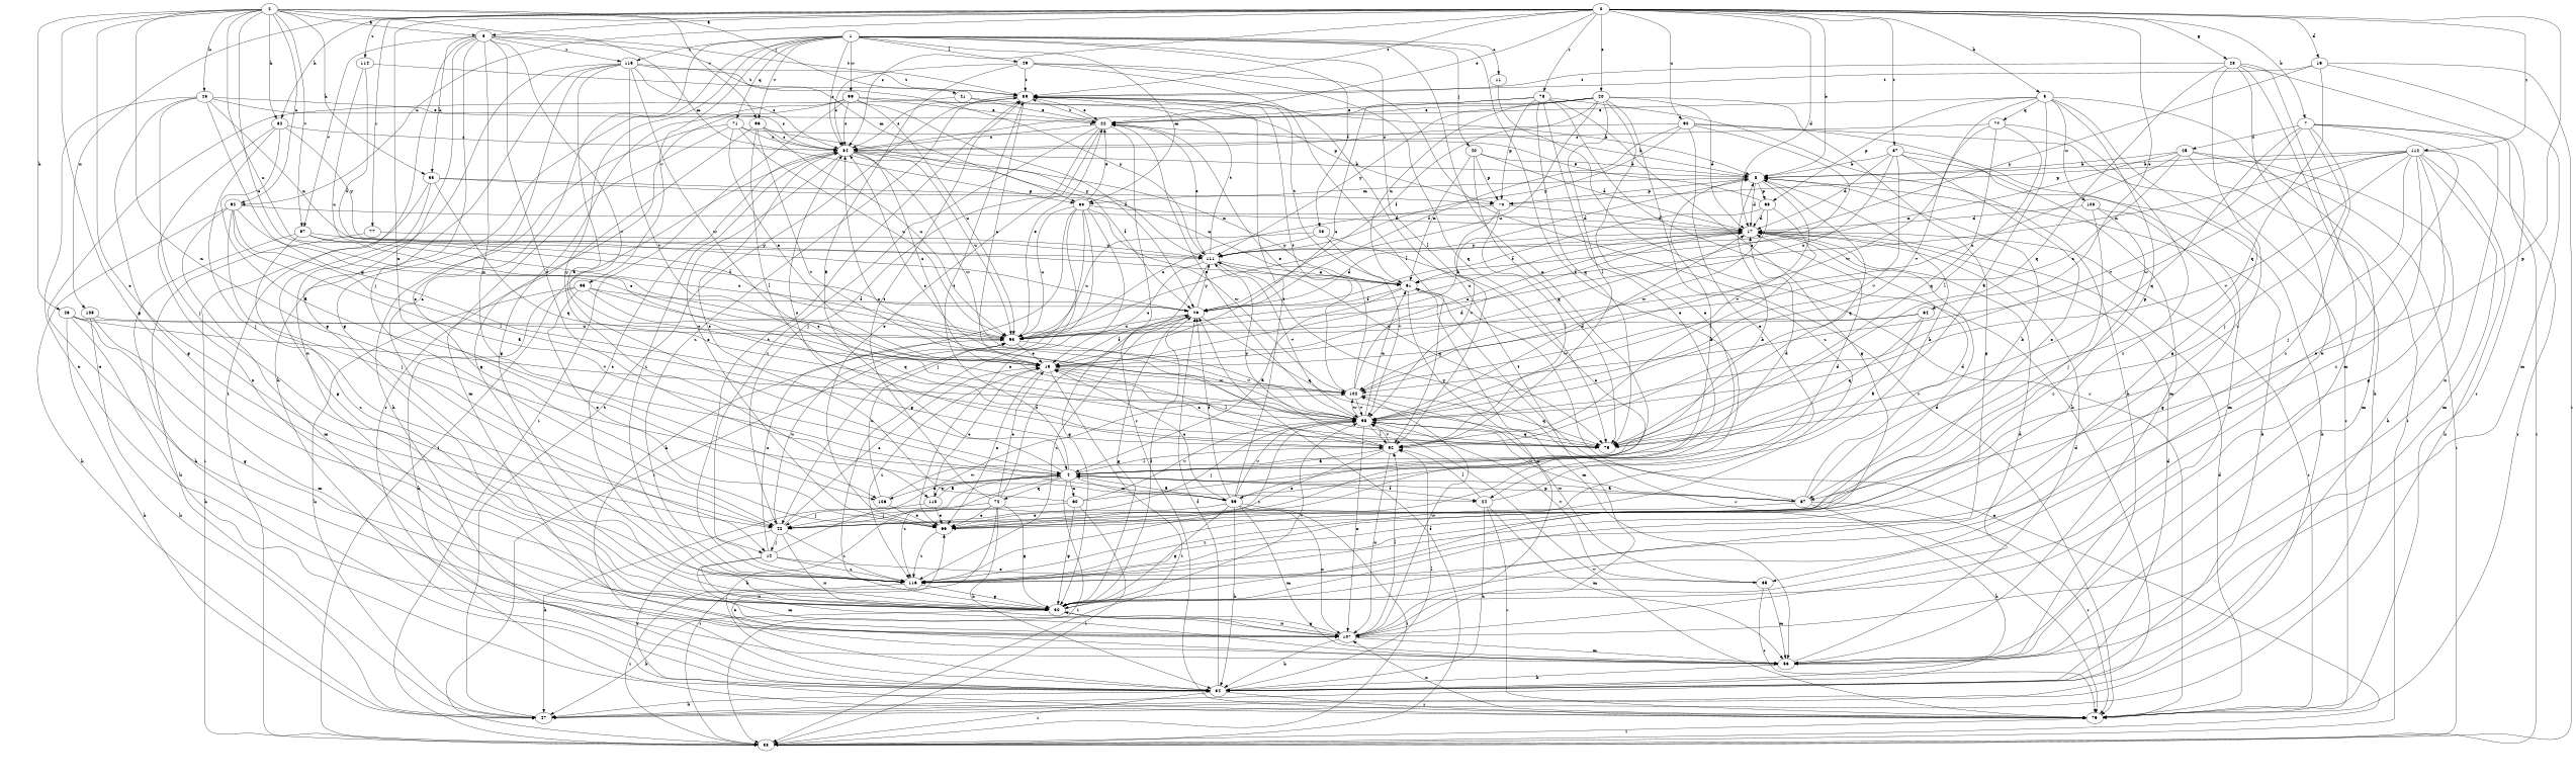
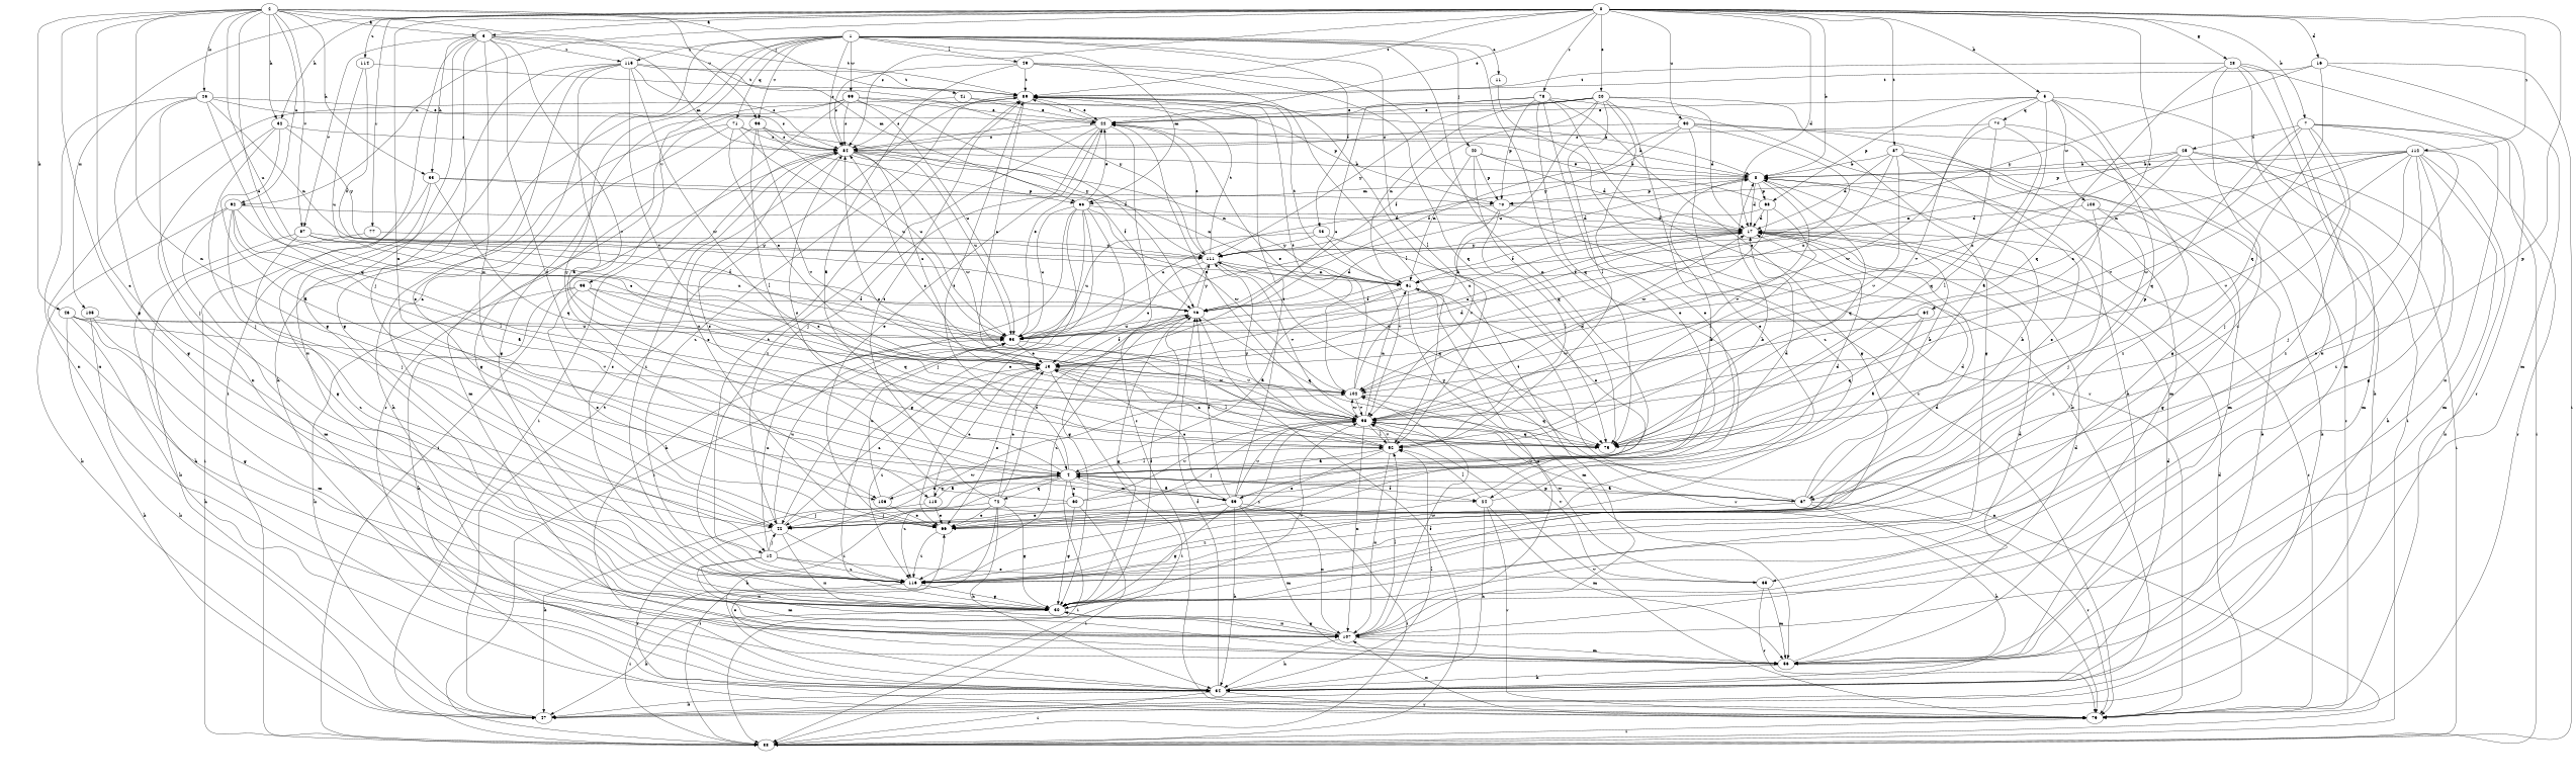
  strict digraph {
    0
    3
    5
    7
    8
    16
    17
    20
    22
    28
    32
    64
    67
    77
    78
    84
    87
    89
    90
    92
    105
    106
    112
    114
    24
    30
    55
    115
    33
    97
    38
    42
    98
    4
    68
    74
    100
    116
    25
    65
    75
    107
    70
    56
    111
    13
    93
    79
    52
    26
    66
    61
    47
    102
    34
    1
    11
    12
    23
    40
    49
    59
    71
    95
    96
    99
    110
    2
    41
    45
    46
    60
    72
    0 -> 3 [label=a]
    0 -> 5 [label=b]
    0 -> 7 [label=b]
    0 -> 8 [label=b]
    0 -> 16 [label=d]
    0 -> 17 [label=d]
    0 -> 20 [label=e]
    0 -> 22 [label=e]
    0 -> 28 [label=g]
    0 -> 32 [label=h]
    0 -> 64 [label=o]
    0 -> 67 [label=p]
    0 -> 77 [label=r]
    0 -> 78 [label=r]
    0 -> 84 [label=s]
    0 -> 87 [label=t]
    0 -> 89 [label=t]
    0 -> 90 [label=u]
    0 -> 92 [label=u]
    0 -> 105 [label=x]
    0 -> 106 [label=x]
    0 -> 112 [label=z]
    0 -> 114 [label=z]
    3 -> 89 [label=t]
    3 -> 106 [label=x]
    3 -> 24 [label=f]
    3 -> 30 [label=g]
    3 -> 55 [label=m]
    3 -> 115 [label=z]
    3 -> 33 [label=h]
    3 -> 97 [label=v]
    3 -> 38 [label=i]
    3 -> 42 [label=j]
    3 -> 98 [label=v]
    5 -> 22 [label=e]
    5 -> 67 [label=p]
    5 -> 30 [label=g]
    5 -> 38 [label=i]
    5 -> 98 [label=v]
    5 -> 4 [label=a]
    5 -> 68 [label=p]
    5 -> 74 [label=q]
    5 -> 100 [label=w]
    7 -> 38 [label=i]
    7 -> 42 [label=j]
    7 -> 98 [label=v]
    7 -> 116 [label=z]
    7 -> 25 [label=f]
    7 -> 65 [label=o]
    7 -> 75 [label=q]
    7 -> 107 [label=x]
    8 -> 17 [label=d]
    8 -> 55 [label=m]
    8 -> 98 [label=v]
    8 -> 68 [label=p]
    8 -> 75 [label=q]
    8 -> 70 [label=p]
    16 -> 89 [label=t]
    16 -> 38 [label=i]
    16 -> 75 [label=q]
    16 -> 56 [label=m]
    16 -> 111 [label=y]
    17 -> 111 [label=y]
    17 -> 13 [label=c]
    17 -> 93 [label=u]
    17 -> 79 [label=r]
    20 -> 17 [label=d]
    20 -> 22 [label=e]
    20 -> 84 [label=s]
    20 -> 30 [label=g]
    20 -> 116 [label=z]
    20 -> 111 [label=y]
    20 -> 93 [label=u]
    20 -> 52 [label=l]
    20 -> 26 [label=f]
    20 -> 66 [label=o]
    20 -> 61 [label=n]
    22 -> 84 [label=s]
    22 -> 89 [label=t]
    22 -> 42 [label=j]
    22 -> 116 [label=z]
    22 -> 79 [label=r]
    22 -> 66 [label=o]
    28 -> 89 [label=t]
    28 -> 116 [label=z]
    28 -> 75 [label=q]
    28 -> 107 [label=x]
    28 -> 56 [label=m]
    28 -> 79 [label=r]
    28 -> 47 [label=k]
    32 -> 84 [label=s]
    32 -> 42 [label=j]
    32 -> 4 [label=a]
    32 -> 107 [label=x]
    32 -> 111 [label=y]
    64 -> 4 [label=a]
    64 -> 75 [label=q]
    64 -> 93 [label=u]
    64 -> 102 [label=w]
    67 -> 8 [label=b]
    67 -> 17 [label=d]
    67 -> 98 [label=v]
    67 -> 4 [label=a]
    67 -> 116 [label=z]
    67 -> 111 [label=y]
    67 -> 79 [label=r]
    67 -> 34 [label=h]
    77 -> 111 [label=y]
    77 -> 47 [label=k]
    78 -> 22 [label=e]
    78 -> 30 [label=g]
    78 -> 75 [label=q]
    78 -> 70 [label=p]
    78 -> 13 [label=c]
    78 -> 66 [label=o]
    78 -> 47 [label=k]
    78 -> 34 [label=h]
    84 -> 8 [label=b]
    84 -> 38 [label=i]
    84 -> 116 [label=z]
    84 -> 13 [label=c]
    84 -> 93 [label=u]
    84 -> 26 [label=f]
    84 -> 66 [label=o]
    84 -> 61 [label=n]
    84 -> 102 [label=w]
    87 -> 8 [label=b]
    87 -> 17 [label=d]
    87 -> 98 [label=v]
    87 -> 56 [label=m]
    87 -> 93 [label=u]
    87 -> 66 [label=o]
    87 -> 47 [label=k]
    89 -> 22 [label=e]
    89 -> 84 [label=s]
    89 -> 116 [label=z]
    89 -> 13 [label=c]
    90 -> 84 [label=s]
    90 -> 56 [label=m]
    90 -> 111 [label=y]
    90 -> 13 [label=c]
    90 -> 79 [label=r]
    90 -> 26 [label=f]
    90 -> 66 [label=o]
    92 -> 17 [label=d]
    92 -> 42 [label=j]
    92 -> 4 [label=a]
    92 -> 56 [label=m]
    92 -> 13 [label=c]
    92 -> 52 [label=l]
    92 -> 47 [label=k]
    105 -> 56 [label=m]
    105 -> 93 [label=u]
    105 -> 47 [label=k]
    106 -> 8 [label=b]
    106 -> 93 [label=u]
    106 -> 66 [label=o]
    112 -> 8 [label=b]
    112 -> 30 [label=g]
    112 -> 42 [label=j]
    112 -> 98 [label=v]
    112 -> 116 [label=z]
    112 -> 70 [label=p]
    112 -> 56 [label=m]
    112 -> 79 [label=r]
    112 -> 61 [label=n]
    112 -> 47 [label=k]
    112 -> 102 [label=w]
    114 -> 89 [label=t]
    114 -> 93 [label=u]
    114 -> 26 [label=f]
    24 -> 8 [label=b]
    24 -> 56 [label=m]
    24 -> 79 [label=r]
    24 -> 52 [label=l]
    24 -> 34 [label=h]
    30 -> 98 [label=v]
    30 -> 107 [label=x]
    30 -> 26 [label=f]
    30 -> 47 [label=k]
    55 -> 17 [label=d]
    55 -> 22 [label=e]
    55 -> 30 [label=g]
    55 -> 38 [label=i]
    55 -> 42 [label=j]
    55 -> 93 [label=u]
    55 -> 66 [label=o]
    55 -> 102 [label=w]
    55 -> 34 [label=h]
    115 -> 84 [label=s]
    115 -> 89 [label=t]
    115 -> 98 [label=v]
    115 -> 4 [label=a]
    115 -> 107 [label=x]
    115 -> 111 [label=y]
    115 -> 66 [label=o]
    115 -> 102 [label=w]
    115 -> 34 [label=h]
    33 -> 30 [label=g]
    33 -> 38 [label=i]
    33 -> 75 [label=q]
    33 -> 70 [label=p]
    33 -> 61 [label=n]
    97 -> 116 [label=z]
    97 -> 111 [label=y]
    97 -> 93 [label=u]
    97 -> 26 [label=f]
    97 -> 34 [label=h]
    38 -> 26 [label=f]
    38 -> 61 [label=n]
    42 -> 116 [label=z]
    42 -> 107 [label=x]
    42 -> 13 [label=c]
    42 -> 93 [label=u]
    42 -> 79 [label=r]
    98 -> 17 [label=d]
    98 -> 22 [label=e]
    98 -> 84 [label=s]
    98 -> 42 [label=j]
    98 -> 116 [label=z]
    98 -> 75 [label=q]
    98 -> 107 [label=x]
    98 -> 52 [label=l]
    98 -> 61 [label=n]
    98 -> 102 [label=w]
    4 -> 17 [label=d]
    4 -> 67 [label=p]
    4 -> 84 [label=s]
    4 -> 89 [label=t]
    4 -> 106 [label=x]
    4 -> 24 [label=f]
    4 -> 38 [label=i]
    4 -> 116 [label=z]
    4 -> 52 [label=l]
    4 -> 34 [label=h]
    4 -> 59 [label=n]
    4 -> 110 [label=y]
    4 -> 60 [label=n]
    4 -> 72 [label=q]
    68 -> 17 [label=d]
    68 -> 22 [label=e]
    68 -> 52 [label=l]
    68 -> 26 [label=f]
    68 -> 102 [label=w]
    74 -> 84 [label=s]
    74 -> 116 [label=z]
    74 -> 75 [label=q]
    74 -> 52 [label=l]
    74 -> 102 [label=w]
    100 -> 17 [label=d]
    100 -> 30 [label=g]
    100 -> 42 [label=j]
    100 -> 116 [label=z]
    116 -> 17 [label=d]
    116 -> 84 [label=s]
    116 -> 89 [label=t]
    116 -> 30 [label=g]
    116 -> 38 [label=i]
    25 -> 8 [label=b]
    25 -> 38 [label=i]
    25 -> 56 [label=m]
    25 -> 13 [label=c]
    25 -> 93 [label=u]
    25 -> 61 [label=n]
    25 -> 34 [label=h]
    65 -> 98 [label=v]
    65 -> 56 [label=m]
    65 -> 79 [label=r]
    65 -> 102 [label=w]
    75 -> 84 [label=s]
    107 -> 17 [label=d]
    107 -> 89 [label=t]
    107 -> 30 [label=g]
    107 -> 56 [label=m]
    107 -> 52 [label=l]
    107 -> 102 [label=w]
    107 -> 34 [label=h]
    70 -> 17 [label=d]
    70 -> 98 [label=v]
    70 -> 93 [label=u]
    70 -> 52 [label=l]
    56 -> 17 [label=d]
    56 -> 34 [label=h]
    111 -> 22 [label=e]
    111 -> 89 [label=t]
    111 -> 30 [label=g]
    111 -> 98 [label=v]
    111 -> 75 [label=q]
    111 -> 13 [label=c]
    111 -> 61 [label=n]
    13 -> 8 [label=b]
    13 -> 38 [label=i]
    13 -> 116 [label=z]
    13 -> 52 [label=l]
    13 -> 26 [label=f]
    13 -> 66 [label=o]
    13 -> 102 [label=w]
    93 -> 22 [label=e]
    93 -> 98 [label=v]
    93 -> 13 [label=c]
    79 -> 17 [label=d]
    79 -> 38 [label=i]
    79 -> 98 [label=v]
    79 -> 107 [label=x]
    52 -> 98 [label=v]
    52 -> 4 [label=a]
    52 -> 107 [label=x]
    52 -> 111 [label=y]
    52 -> 13 [label=c]
    52 -> 66 [label=o]
    26 -> 17 [label=d]
    26 -> 30 [label=g]
    26 -> 116 [label=z]
    26 -> 75 [label=q]
    26 -> 111 [label=y]
    26 -> 93 [label=u]
    66 -> 116 [label=z]
    61 -> 89 [label=t]
    61 -> 4 [label=a]
    61 -> 107 [label=x]
    61 -> 56 [label=m]
    61 -> 79 [label=r]
    61 -> 26 [label=f]
    47 -> 89 [label=t]
    102 -> 17 [label=d]
    102 -> 22 [label=e]
    102 -> 89 [label=t]
    102 -> 98 [label=v]
    102 -> 75 [label=q]
    34 -> 8 [label=b]
    34 -> 17 [label=d]
    34 -> 38 [label=i]
    34 -> 79 [label=r]
    34 -> 52 [label=l]
    34 -> 26 [label=f]
    34 -> 66 [label=o]
    34 -> 47 [label=k]
    1 -> 84 [label=s]
    1 -> 24 [label=f]
    1 -> 30 [label=g]
    1 -> 55 [label=m]
    1 -> 115 [label=z]
    1 -> 52 [label=l]
    1 -> 11 [label=c]
    1 -> 12 [label=c]
    1 -> 23 [label=f]
    1 -> 40 [label=j]
    1 -> 49 [label=l]
    1 -> 59 [label=n]
    1 -> 71 [label=q]
    1 -> 95 [label=v]
    1 -> 96 [label=v]
    1 -> 99 [label=w]
    1 -> 110 [label=y]
    11 -> 79 [label=r]
-   42 -> 12 [label=j]
+   12 -> 42 [label=j]
    12 -> 116 [label=z]
    12 -> 65 [label=o]
    12 -> 107 [label=x]
    12 -> 56 [label=m]
    12 -> 93 [label=u]
    12 -> 102 [label=w]
    23 -> 98 [label=v]
    23 -> 111 [label=y]
    23 -> 93 [label=u]
    23 -> 66 [label=o]
    40 -> 8 [label=b]
    40 -> 17 [label=d]
    40 -> 75 [label=q]
    40 -> 70 [label=p]
    40 -> 61 [label=n]
    49 -> 84 [label=s]
    49 -> 89 [label=t]
    49 -> 4 [label=a]
    49 -> 75 [label=q]
    49 -> 79 [label=r]
    49 -> 52 [label=l]
    59 -> 17 [label=d]
    59 -> 89 [label=t]
    59 -> 30 [label=g]
    59 -> 38 [label=i]
    59 -> 98 [label=v]
    59 -> 4 [label=a]
    59 -> 107 [label=x]
    59 -> 56 [label=m]
    59 -> 13 [label=c]
    59 -> 26 [label=f]
    59 -> 66 [label=o]
    59 -> 34 [label=h]
    71 -> 8 [label=b]
    71 -> 84 [label=s]
    71 -> 56 [label=m]
    71 -> 13 [label=c]
    71 -> 93 [label=u]
    71 -> 34 [label=h]
    95 -> 75 [label=q]
    95 -> 13 [label=c]
    95 -> 26 [label=f]
    95 -> 66 [label=o]
    95 -> 47 [label=k]
    95 -> 34 [label=h]
    96 -> 84 [label=s]
    96 -> 30 [label=g]
    96 -> 98 [label=v]
    96 -> 111 [label=y]
    96 -> 93 [label=u]
    96 -> 52 [label=l]
    99 -> 22 [label=e]
    99 -> 84 [label=s]
    99 -> 30 [label=g]
    99 -> 38 [label=i]
    99 -> 70 [label=p]
    99 -> 93 [label=u]
    99 -> 79 [label=r]
    99 -> 26 [label=f]
    110 -> 4 [label=a]
    110 -> 13 [label=c]
    110 -> 66 [label=o]
    110 -> 47 [label=k]
    2 -> 3 [label=a]
    2 -> 32 [label=h]
    2 -> 92 [label=u]
    2 -> 30 [label=g]
    2 -> 55 [label=m]
    2 -> 33 [label=h]
    2 -> 97 [label=v]
    2 -> 13 [label=c]
    2 -> 93 [label=u]
    2 -> 12 [label=c]
    2 -> 59 [label=n]
    2 -> 96 [label=v]
    2 -> 41 [label=j]
    2 -> 45 [label=k]
    2 -> 46 [label=k]
    41 -> 8 [label=b]
    41 -> 22 [label=e]
    41 -> 107 [label=x]
    45 -> 22 [label=e]
    45 -> 84 [label=s]
    45 -> 30 [label=g]
    45 -> 42 [label=j]
    45 -> 75 [label=q]
    45 -> 107 [label=x]
    45 -> 61 [label=n]
    46 -> 30 [label=g]
    46 -> 98 [label=v]
    46 -> 93 [label=u]
    46 -> 47 [label=k]
    46 -> 34 [label=h]
    60 -> 8 [label=b]
    60 -> 84 [label=s]
    60 -> 30 [label=g]
    60 -> 38 [label=i]
    60 -> 42 [label=j]
    60 -> 98 [label=v]
    72 -> 89 [label=t]
    72 -> 30 [label=g]
    72 -> 38 [label=i]
    72 -> 42 [label=j]
    72 -> 13 [label=c]
    72 -> 26 [label=f]
    72 -> 66 [label=o]
    72 -> 34 [label=h]
  }
